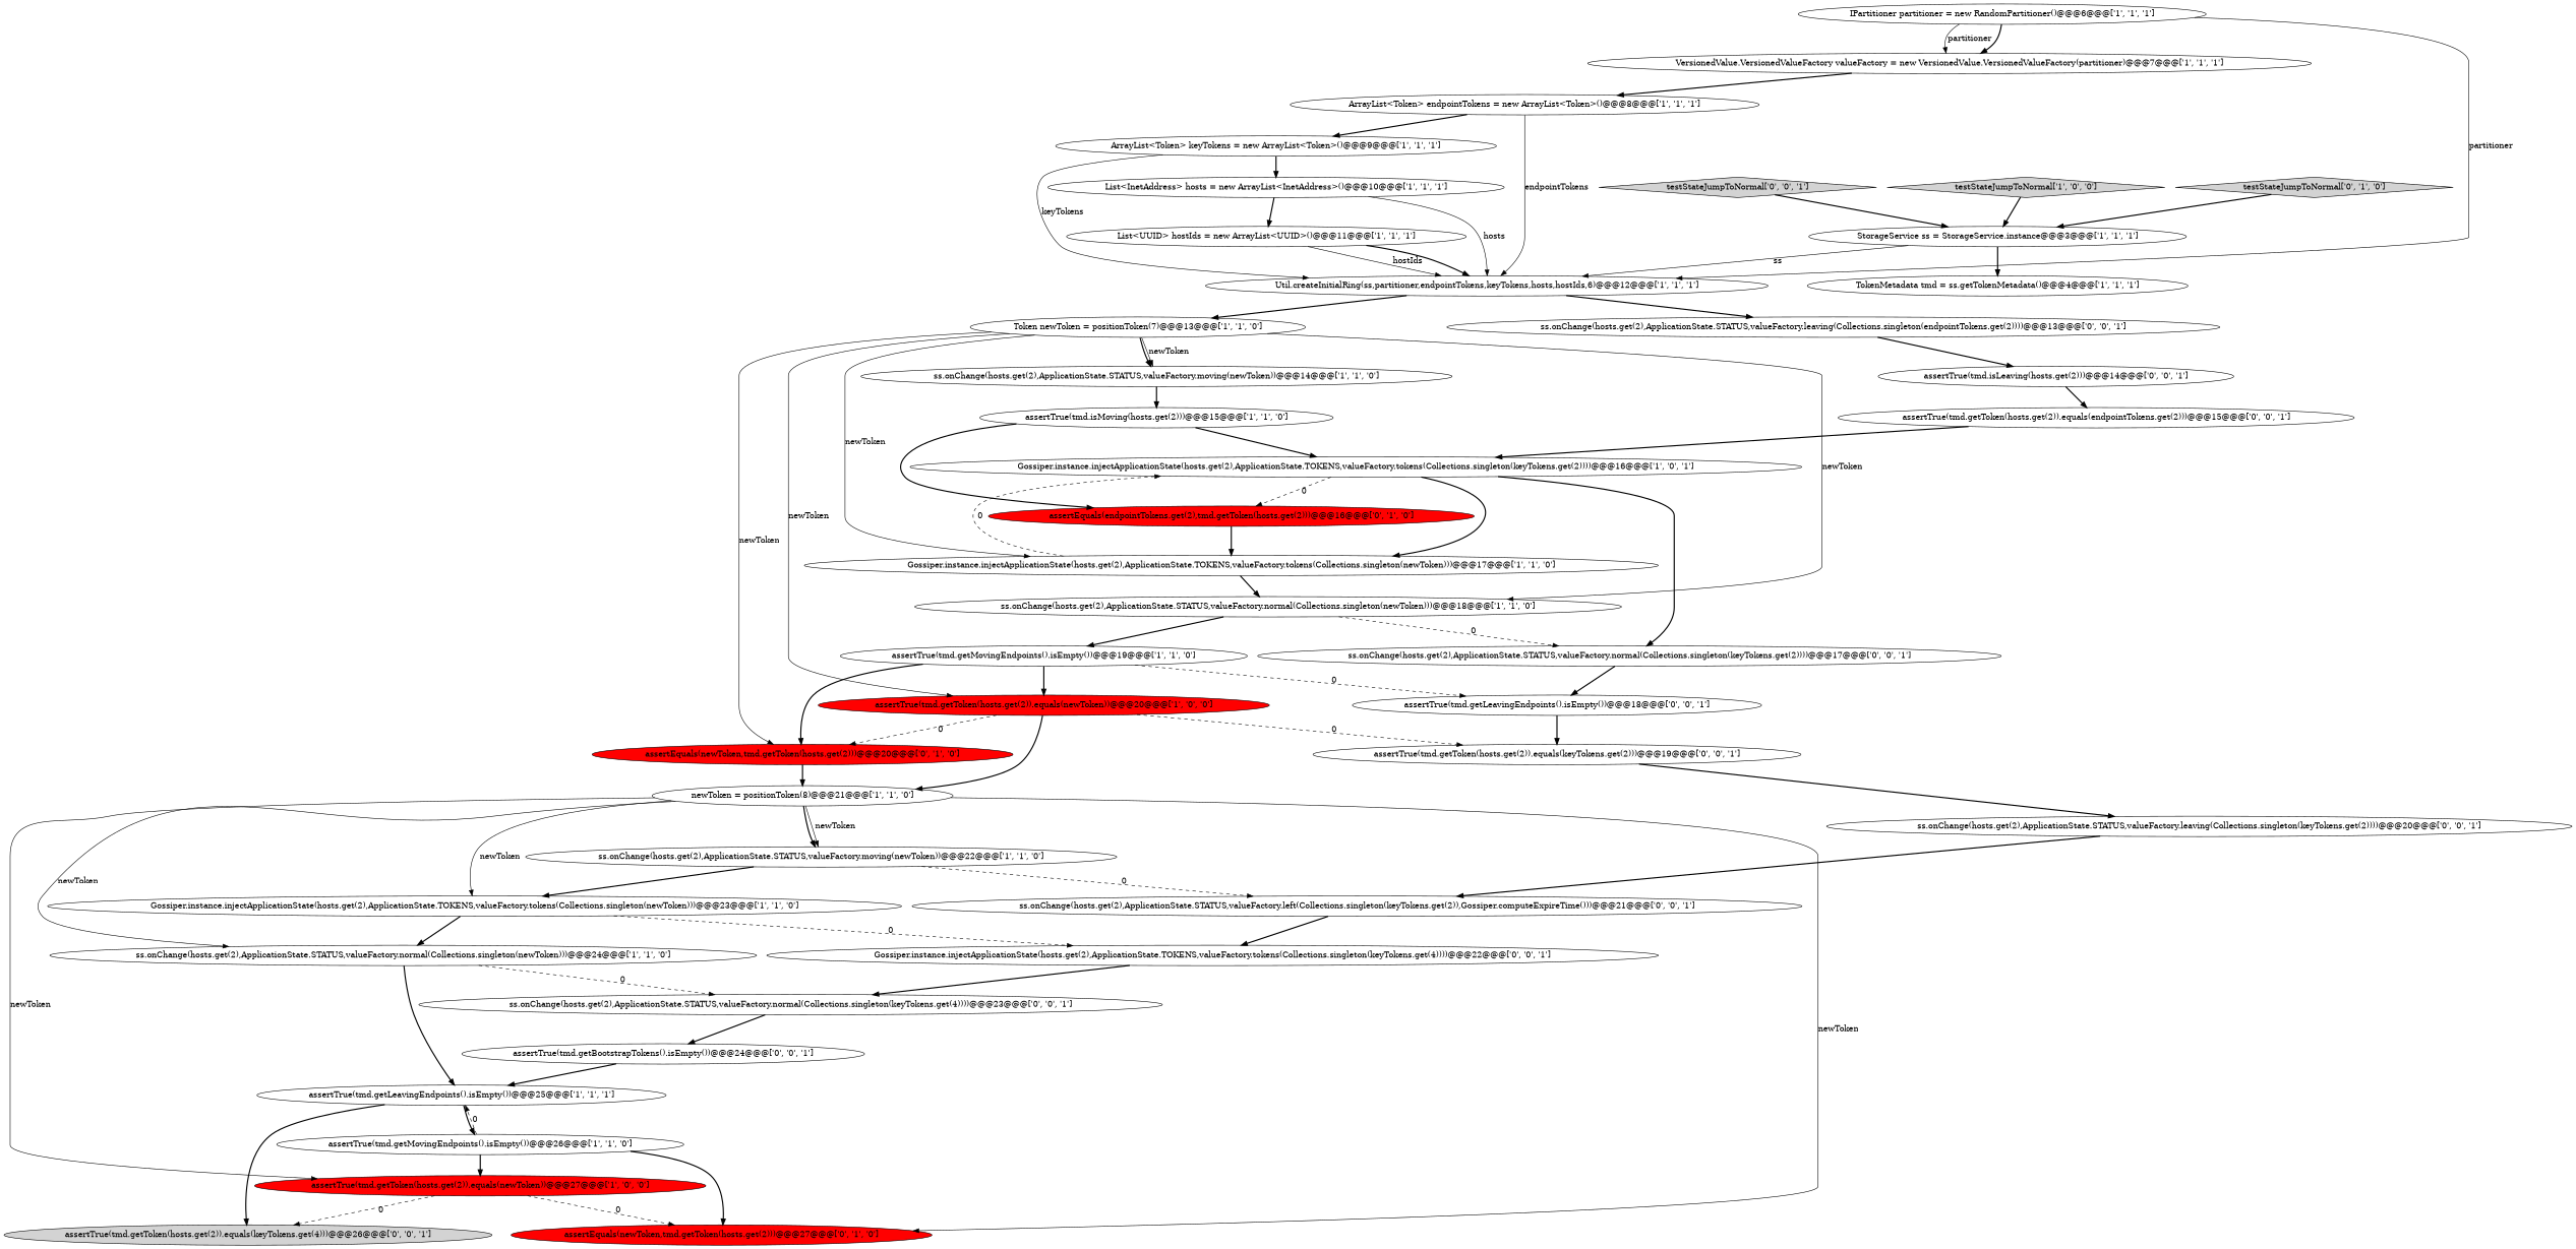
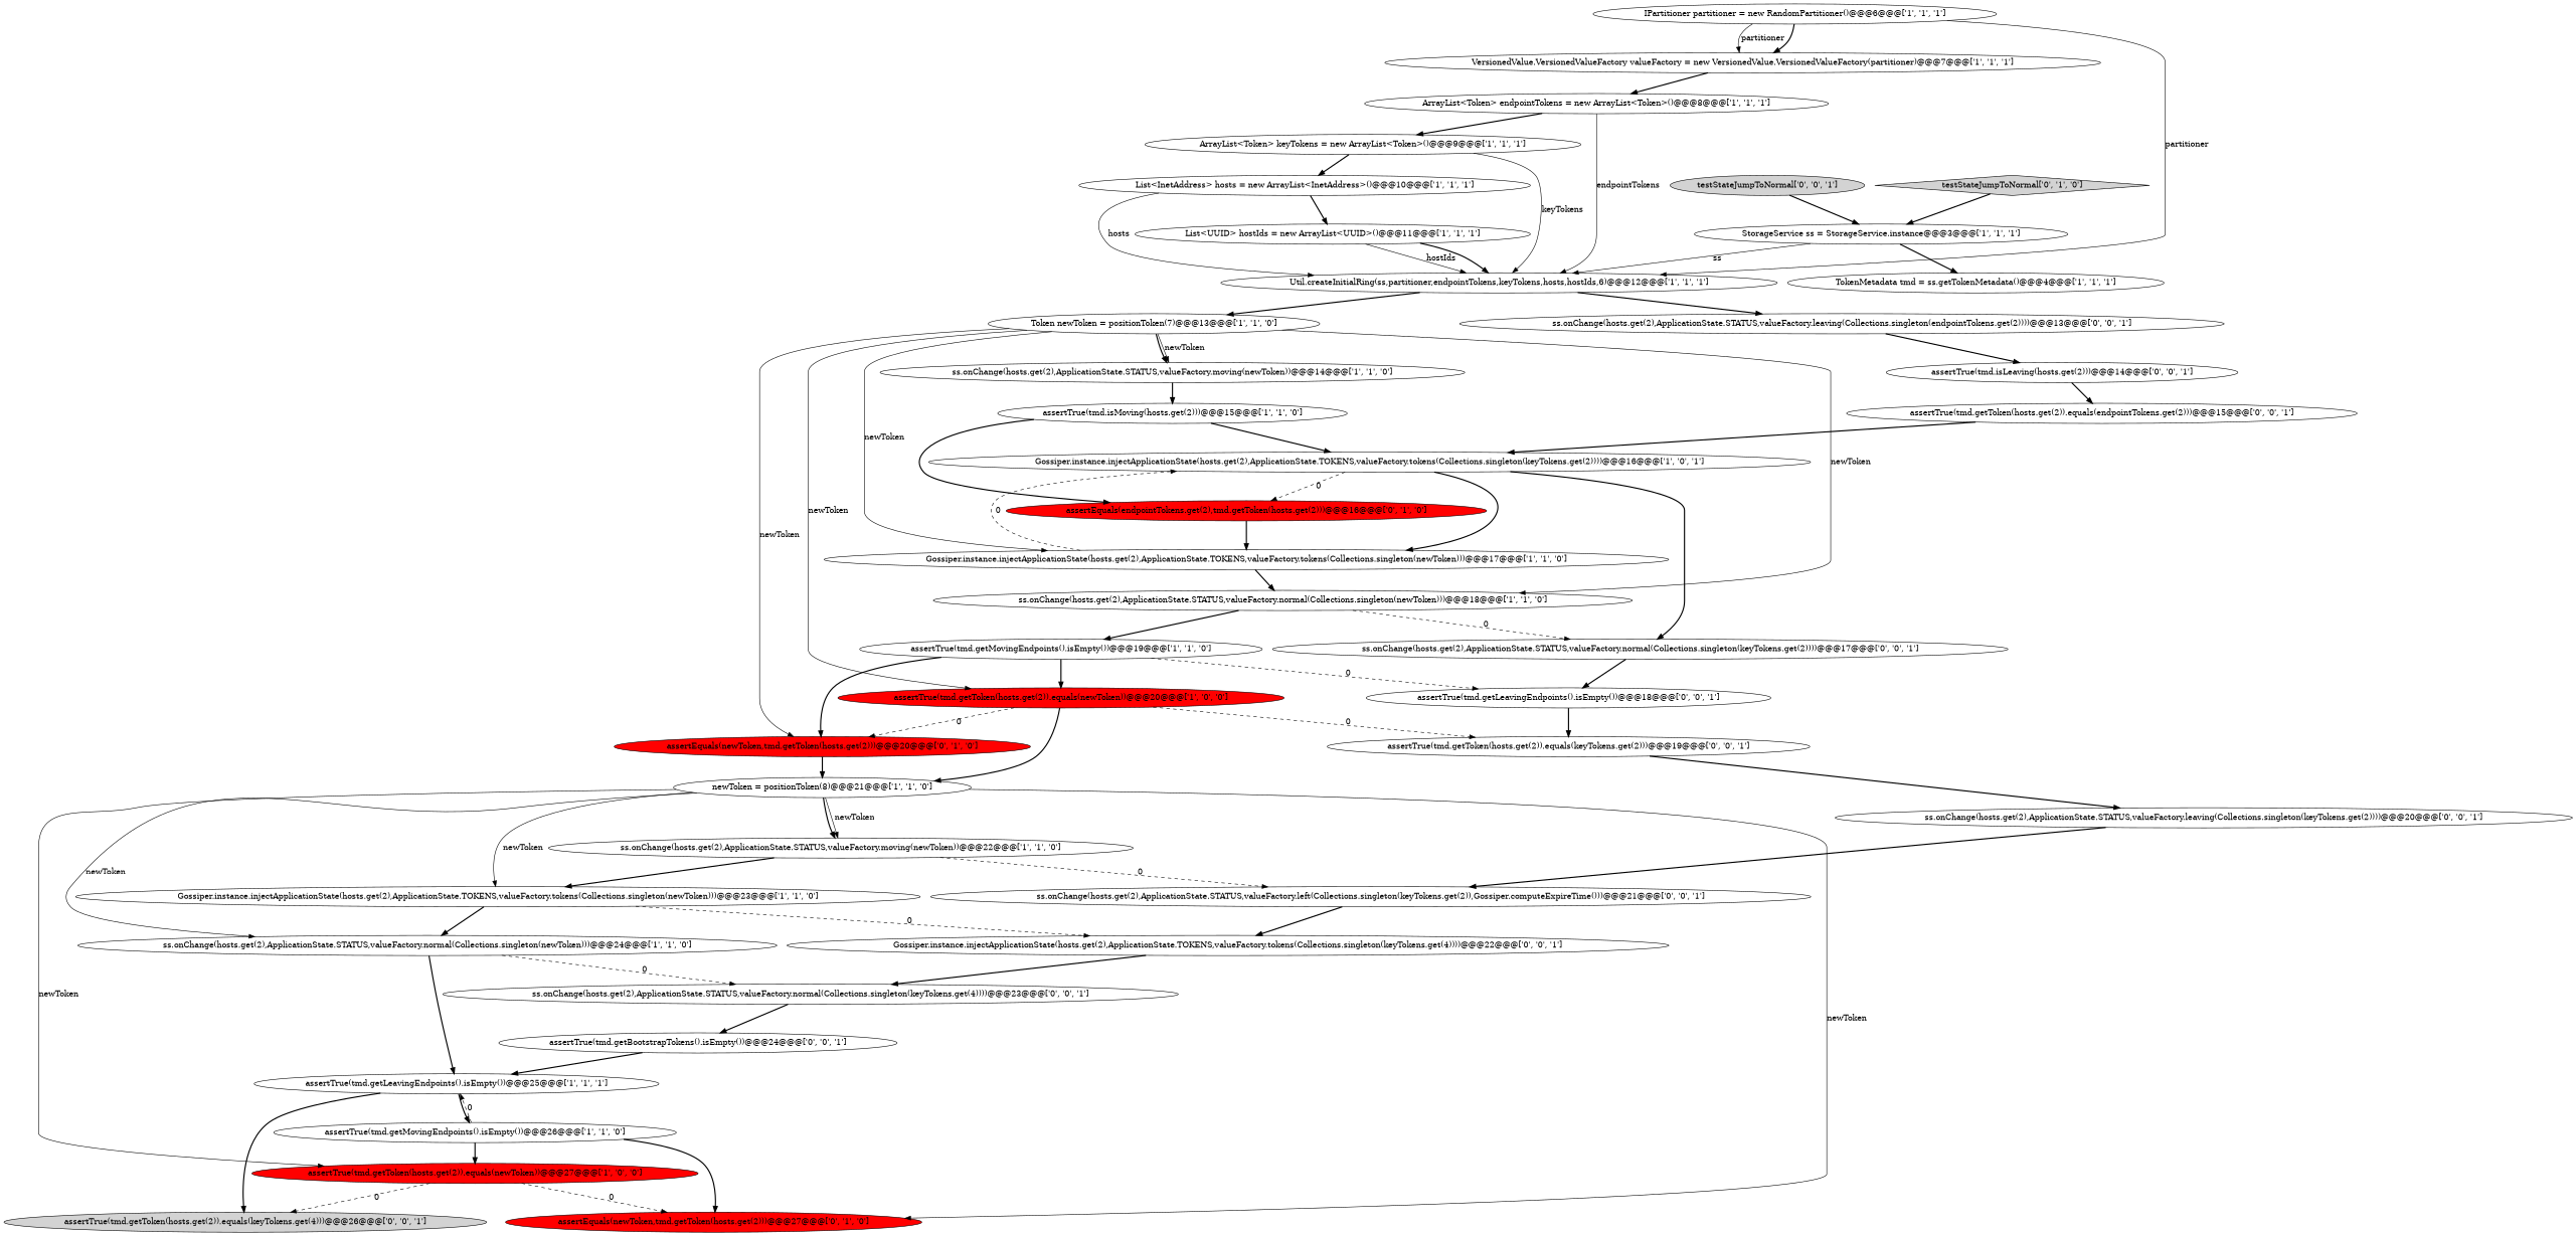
  digraph {
    fontname="DejaVu Serif"
    node [fillcolor=white fontname="DejaVu Serif" shape=ellipse style=filled]
    edge [fontname="DejaVu Serif" style=bold]
    n1 [label="ArrayList<Token> endpointTokens = new ArrayList<Token>()@@@8@@@['1', '1', '1']"]
    n2 [label="ArrayList<Token> keyTokens = new ArrayList<Token>()@@@9@@@['1', '1', '1']"]
    n3 [label="Util.createInitialRing(ss,partitioner,endpointTokens,keyTokens,hosts,hostIds,6)@@@12@@@['1', '1', '1']"]
    n4 [label="List<InetAddress> hosts = new ArrayList<InetAddress>()@@@10@@@['1', '1', '1']"]
    n5 [label="ss.onChange(hosts.get(2),ApplicationState.STATUS,valueFactory.leaving(Collections.singleton(endpointTokens.get(2))))@@@13@@@['0', '0', '1']"]
    n6 [label="Token newToken = positionToken(7)@@@13@@@['1', '1', '0']"]
    n7 [fillcolor=red label="assertEquals(newToken,tmd.getToken(hosts.get(2)))@@@20@@@['0', '1', '0']"]
    n8 [label="newToken = positionToken(8)@@@21@@@['1', '1', '0']"]
    n9 [label="ss.onChange(hosts.get(2),ApplicationState.STATUS,valueFactory.moving(newToken))@@@22@@@['1', '1', '0']"]
    n10 [label="Gossiper.instance.injectApplicationState(hosts.get(2),ApplicationState.TOKENS,valueFactory.tokens(Collections.singleton(newToken)))@@@23@@@['1', '1', '0']"]
    n11 [label="ss.onChange(hosts.get(2),ApplicationState.STATUS,valueFactory.normal(Collections.singleton(newToken)))@@@24@@@['1', '1', '0']"]
    n12 [fillcolor=red label="assertEquals(newToken,tmd.getToken(hosts.get(2)))@@@27@@@['0', '1', '0']"]
    n13 [fillcolor=red label="assertTrue(tmd.getToken(hosts.get(2)).equals(newToken))@@@27@@@['1', '0', '0']"]
    n14 [label="ss.onChange(hosts.get(2),ApplicationState.STATUS,valueFactory.left(Collections.singleton(keyTokens.get(2)),Gossiper.computeExpireTime()))@@@21@@@['0', '0', '1']"]
    n15 [label="Gossiper.instance.injectApplicationState(hosts.get(2),ApplicationState.TOKENS,valueFactory.tokens(Collections.singleton(keyTokens.get(4))))@@@22@@@['0', '0', '1']"]
    n16 [label="List<UUID> hostIds = new ArrayList<UUID>()@@@11@@@['1', '1', '1']"]
    n17 [label="assertTrue(tmd.getToken(hosts.get(2)).equals(endpointTokens.get(2)))@@@15@@@['0', '0', '1']"]
    n18 [label="Gossiper.instance.injectApplicationState(hosts.get(2),ApplicationState.TOKENS,valueFactory.tokens(Collections.singleton(keyTokens.get(2))))@@@16@@@['1', '0', '1']"]
    n19 [label="ss.onChange(hosts.get(2),ApplicationState.STATUS,valueFactory.normal(Collections.singleton(keyTokens.get(2))))@@@17@@@['0', '0', '1']"]
    n20 [fillcolor=red label="assertEquals(endpointTokens.get(2),tmd.getToken(hosts.get(2)))@@@16@@@['0', '1', '0']"]
    n21 [label="Gossiper.instance.injectApplicationState(hosts.get(2),ApplicationState.TOKENS,valueFactory.tokens(Collections.singleton(newToken)))@@@17@@@['1', '1', '0']"]
    n22 [fillcolor=red label="assertTrue(tmd.getToken(hosts.get(2)).equals(newToken))@@@20@@@['1', '0', '0']"]
    n23 [label="assertTrue(tmd.getToken(hosts.get(2)).equals(keyTokens.get(2)))@@@19@@@['0', '0', '1']"]
    n24 [label="ss.onChange(hosts.get(2),ApplicationState.STATUS,valueFactory.leaving(Collections.singleton(keyTokens.get(2))))@@@20@@@['0', '0', '1']"]
    n25 [label="ss.onChange(hosts.get(2),ApplicationState.STATUS,valueFactory.normal(Collections.singleton(keyTokens.get(4))))@@@23@@@['0', '0', '1']"]
    n26 [label="assertTrue(tmd.getLeavingEndpoints().isEmpty())@@@25@@@['1', '1', '1']"]
    n27 [label="assertTrue(tmd.getBootstrapTokens().isEmpty())@@@24@@@['0', '0', '1']"]
    n28 [label="assertTrue(tmd.getMovingEndpoints().isEmpty())@@@26@@@['1', '1', '0']"]
    n29 [fillcolor=lightgray label="assertTrue(tmd.getToken(hosts.get(2)).equals(keyTokens.get(4)))@@@26@@@['0', '0', '1']"]
    n30 [label="assertTrue(tmd.getLeavingEndpoints().isEmpty())@@@18@@@['0', '0', '1']"]
-   n31 [fillcolor=lightgray label="testStateJumpToNormal['1', '0', '0']" shape=diamond]
    n32 [label="StorageService ss = StorageService.instance@@@3@@@['1', '1', '1']"]
    n33 [label="TokenMetadata tmd = ss.getTokenMetadata()@@@4@@@['1', '1', '1']"]
    n34 [label="ss.onChange(hosts.get(2),ApplicationState.STATUS,valueFactory.moving(newToken))@@@14@@@['1', '1', '0']"]
    n35 [label="assertTrue(tmd.isMoving(hosts.get(2)))@@@15@@@['1', '1', '0']"]
    n36 [label="IPartitioner partitioner = new RandomPartitioner()@@@6@@@['1', '1', '1']"]
    n37 [label="VersionedValue.VersionedValueFactory valueFactory = new VersionedValue.VersionedValueFactory(partitioner)@@@7@@@['1', '1', '1']"]
    n38 [label="ss.onChange(hosts.get(2),ApplicationState.STATUS,valueFactory.normal(Collections.singleton(newToken)))@@@18@@@['1', '1', '0']"]
    n39 [fillcolor=lightgray label="testStateJumpToNormal['0', '1', '0']" shape=diamond]
-   n40 [fillcolor=lightgray label="testStateJumpToNormal['0', '0', '1']" shape=diamond]
+   n40 [fillcolor=lightgray label="testStateJumpToNormal['0', '0', '1']"]
    n41 [label="assertTrue(tmd.isLeaving(hosts.get(2)))@@@14@@@['0', '0', '1']"]
    n42 [label="assertTrue(tmd.getMovingEndpoints().isEmpty())@@@19@@@['1', '1', '0']"]
    n1 -> n2
    n1 -> n3 [label=endpointTokens style=solid]
    n2 -> n3 [label=keyTokens style=solid]
    n2 -> n4
    n3 -> n5
    n3 -> n6
    n4 -> n3 [label=hosts style=solid]
    n4 -> n16
    n5 -> n41
    n6 -> n7 [label=newToken style=solid]
    n6 -> n21 [label=newToken style=solid]
    n6 -> n22 [label=newToken style=solid]
    n6 -> n34
    n6 -> n34 [label=newToken style=solid]
    n6 -> n38 [label=newToken style=solid]
    n7 -> n8
    n8 -> n9 [label=newToken style=solid]
    n8 -> n9
    n8 -> n10 [label=newToken style=solid]
    n8 -> n11 [label=newToken style=solid]
    n8 -> n12 [label=newToken style=solid]
    n8 -> n13 [label=newToken style=solid]
    n9 -> n10
    n9 -> n14 [label=0 style=dashed]
    n10 -> n11
    n10 -> n15 [label=0 style=dashed]
    n11 -> n25 [label=0 style=dashed]
    n11 -> n26
    n13 -> n12 [label=0 style=dashed]
    n13 -> n29 [label=0 style=dashed]
    n14 -> n15
    n15 -> n25
    n16 -> n3 [label=hostIds style=solid]
    n16 -> n3
    n17 -> n18
    n18 -> n19
    n18 -> n20 [label=0 style=dashed]
    n18 -> n21
    n19 -> n30
    n20 -> n21
    n21 -> n18 [label=0 style=dashed]
    n21 -> n38
    n22 -> n7 [label=0 style=dashed]
    n22 -> n8
    n22 -> n23 [label=0 style=dashed]
    n23 -> n24
    n24 -> n14
    n25 -> n27
    n26 -> n28
    n26 -> n29
    n27 -> n26
    n28 -> n12
    n28 -> n13
    n28 -> n26 [label=0 style=dashed]
    n30 -> n23
-   n31 -> n32
    n32 -> n3 [label=ss style=solid]
    n32 -> n33
    n34 -> n35
    n35 -> n18
    n35 -> n20
    n36 -> n3 [label=partitioner style=solid]
    n36 -> n37
    n36 -> n37 [label=partitioner style=solid]
    n37 -> n1
    n38 -> n19 [label=0 style=dashed]
    n38 -> n42
    n39 -> n32
    n40 -> n32
    n41 -> n17
    n42 -> n7
    n42 -> n22
    n42 -> n30 [label=0 style=dashed]
  }
